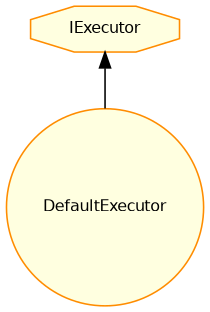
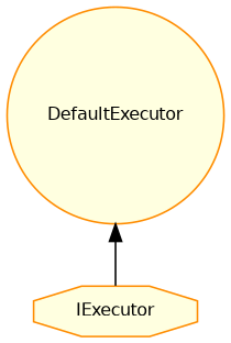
  digraph {
    node [color=darkorange fillcolor=lightyellow fontname=Helvetica fontsize=10 style=filled]
    n1 [fontcolor=black height=0.2 label=IExecutor shape=octagon width=0.4]
    n2 [height=0.2 label=DefaultExecutor shape=circle width=0.4]
-   n1 -> n2 [color=black dir=back fontname=Helvetica fontsize=10 labelfontname=Helvetica labelfontsize=10 style=solid]
+   n2 -> n1 [color=black dir=back fontname=Helvetica fontsize=10 labelfontname=Helvetica labelfontsize=10 style=solid]
  }
